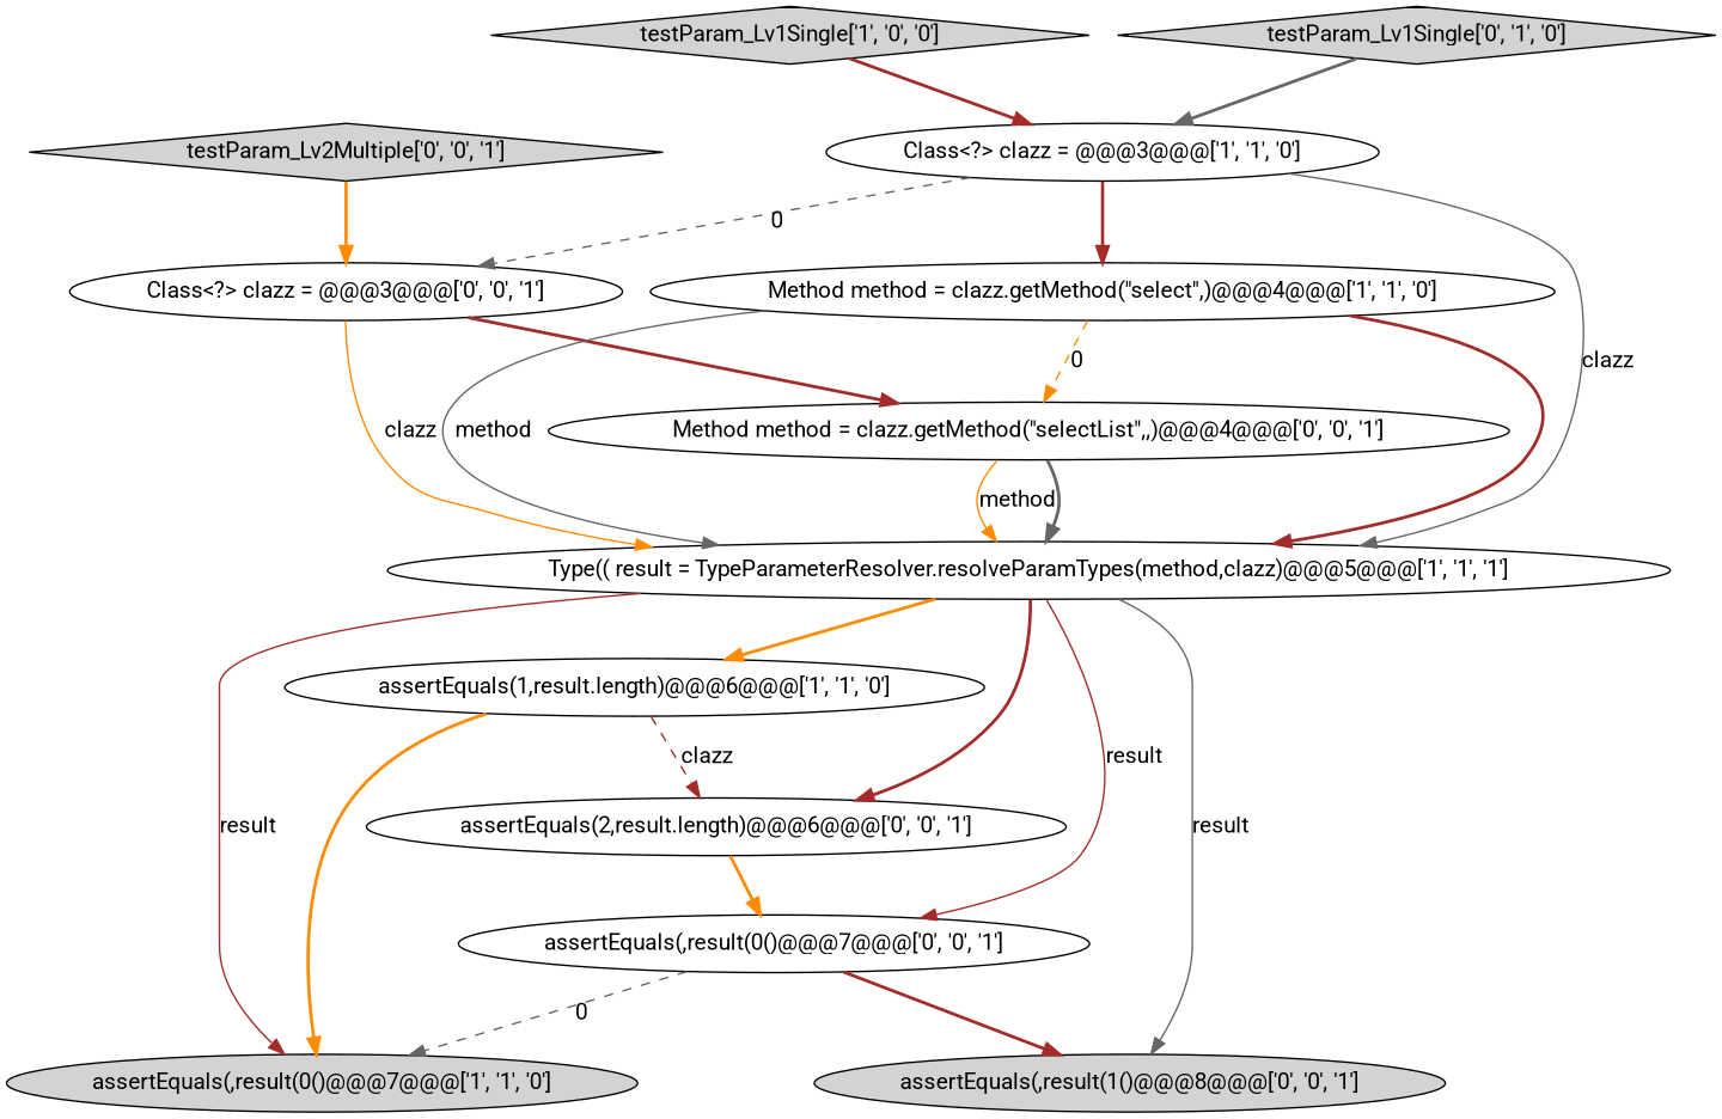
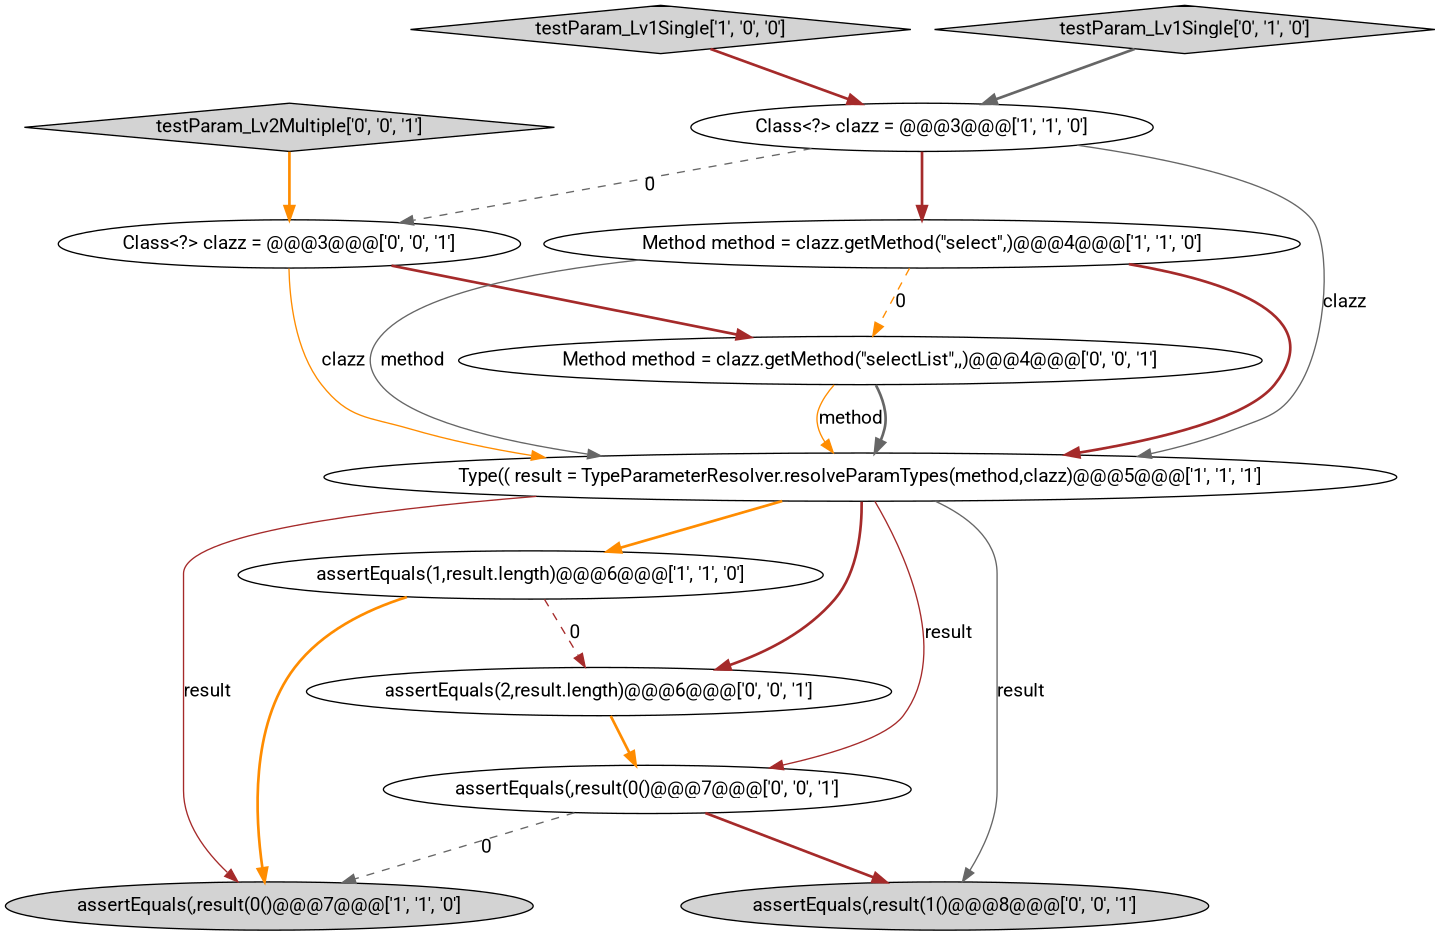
  digraph {
    fontname=Roboto
    node [fillcolor=white fontname=Roboto shape=ellipse style=filled]
    edge [color=brown fontname=Roboto style=bold]
    n1 [fillcolor=lightgray label="testParam_Lv2Multiple['0', '0', '1']" shape=diamond]
    n2 [label="Class<?> clazz = @@@3@@@['0', '0', '1']"]
    n3 [label="Type(( result = TypeParameterResolver.resolveParamTypes(method,clazz)@@@5@@@['1', '1', '1']"]
    n4 [label="Method method = clazz.getMethod(\"selectList\",,)@@@4@@@['0', '0', '1']"]
    n5 [label="Class<?> clazz = @@@3@@@['1', '1', '0']"]
    n6 [label="Method method = clazz.getMethod(\"select\",)@@@4@@@['1', '1', '0']"]
    n7 [label="assertEquals(1,result.length)@@@6@@@['1', '1', '0']"]
    n8 [fillcolor=lightgray label="assertEquals(,result(0()@@@7@@@['1', '1', '0']"]
    n9 [label="assertEquals(2,result.length)@@@6@@@['0', '0', '1']"]
    n10 [label="assertEquals(,result(0()@@@7@@@['0', '0', '1']"]
    n11 [fillcolor=lightgray label="assertEquals(,result(1()@@@8@@@['0', '0', '1']"]
    n12 [fillcolor=lightgray label="testParam_Lv1Single['1', '0', '0']" shape=diamond]
    n13 [fillcolor=lightgray label="testParam_Lv1Single['0', '1', '0']" shape=diamond]
    n1 -> n2 [color=darkorange]
    n2 -> n3 [color=darkorange label=clazz style=solid]
    n2 -> n4
    n3 -> n7 [color=darkorange]
    n3 -> n8 [label=result style=solid]
    n3 -> n9
    n3 -> n10 [label=result style=solid]
    n3 -> n11 [color=gray40 label=result style=solid]
    n4 -> n3 [color=darkorange label=method style=solid]
    n4 -> n3 [color=gray40]
    n5 -> n2 [color=gray40 label=0 style=dashed]
    n5 -> n3 [color=gray40 label=clazz style=solid]
    n5 -> n6
    n6 -> n3
    n6 -> n3 [color=gray40 label=method style=solid]
    n6 -> n4 [color=darkorange label=0 style=dashed]
    n7 -> n8 [color=darkorange]
-   n7 -> n9 [label=clazz style=dashed]
+   n7 -> n9 [label=0 style=dashed]
    n9 -> n10 [color=darkorange]
    n10 -> n8 [color=gray40 label=0 style=dashed]
    n10 -> n11
    n12 -> n5
    n13 -> n5 [color=gray40]
  }
